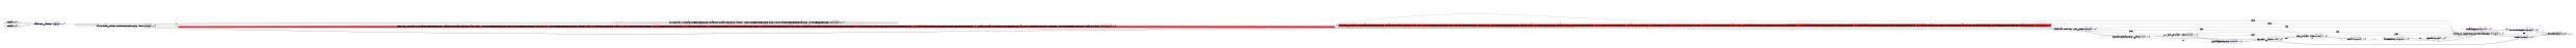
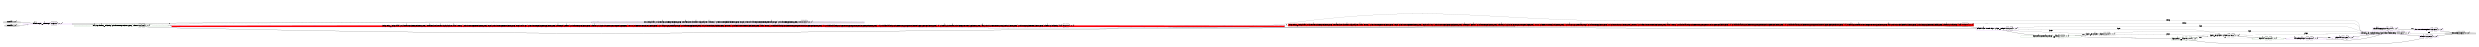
  digraph {
    rankdir=LR
    node [color=purple fillcolor=white shape=house style=filled]
    edge [arrowhead=odot style=bold]
    n1 [label="final Path tempDir = createTempDir()@@@3@@@['1', '1', '1']"]
    n2 [color=darkgreen label="final String nodeName = nodeSettings().get(Node.NODE_NAME_SETTING.getKey(),\"node_s_0\")@@@4@@@['1', '1', '0']"]
    n3 [fillcolor=lightgray label="return Settings.builder().put(ClusterName.CLUSTER_NAME_SETTING.getKey(),InternalTestCluster.clusterName(\"single-node-cluster\",randomLong())).put(Environment.PATH_HOME_SETTING.getKey(),tempDir).put(NetworkModule.TRANSPORT_TYPE_KEY,getTestTransportType()).put(Node.NODE_DATA_SETTING.getKey(),true)@@@4@@@['0', '0', '1']"]
    n4 [fillcolor=red label="Settings settings = Settings.builder().put(ClusterName.CLUSTER_NAME_SETTING.getKey(),InternalTestCluster.clusterName(\"single-node-cluster\",random().nextLong())).put(Environment.PATH_HOME_SETTING.getKey(),tempDir).put(Environment.PATH_REPO_SETTING.getKey(),tempDir.resolve(\"repo\")).put(Environment.PATH_SHARED_DATA_SETTING.getKey(),createTempDir().getParent()).put(Node.NODE_NAME_SETTING.getKey(),nodeName).put(ScriptService.SCRIPT_MAX_COMPILATIONS_RATE.getKey(),\"1000/1m\").put(EsExecutors.PROCESSORS_SETTING.getKey(),1).put(\"transport.type\",getTestTransportType()).put(Node.NODE_DATA_SETTING.getKey(),true).put(TestZenDiscovery.USE_ZEN2.getKey(),getUseZen2()).put(NodeEnvironment.NODE_ID_SEED_SETTING.getKey(),random().nextLong()).put(DiskThresholdSettings.CLUSTER_ROUTING_ALLOCATION_LOW_DISK_WATERMARK_SETTING.getKey(),\"1b\").put(DiskThresholdSettings.CLUSTER_ROUTING_ALLOCATION_HIGH_DISK_WATERMARK_SETTING.getKey(),\"1b\").put(DiskThresholdSettings.CLUSTER_ROUTING_ALLOCATION_DISK_FLOOD_STAGE_WATERMARK_SETTING.getKey(),\"1b\").put(HierarchyCircuitBreakerService.USE_REAL_MEMORY_USAGE_SETTING.getKey(),false).putList(DISCOVERY_ZEN_PING_UNICAST_HOSTS_SETTING.getKey()).putList(INITIAL_MASTER_NODES_SETTING.getKey(),nodeName).put(nodeSettings()).build()@@@5@@@['1', '0', '0']"]
    n5 [color=gray40 fillcolor=red label="Settings settings = Settings.builder().put(ClusterName.CLUSTER_NAME_SETTING.getKey(),InternalTestCluster.clusterName(\"single-node-cluster\",random().nextLong())).put(Environment.PATH_HOME_SETTING.getKey(),tempDir).put(Environment.PATH_REPO_SETTING.getKey(),tempDir.resolve(\"repo\")).put(Environment.PATH_SHARED_DATA_SETTING.getKey(),createTempDir().getParent()).put(Node.NODE_NAME_SETTING.getKey(),nodeName).put(ScriptService.SCRIPT_MAX_COMPILATIONS_RATE.getKey(),\"1000/1m\").put(EsExecutors.PROCESSORS_SETTING.getKey(),1).put(\"transport.type\",getTestTransportType()).put(Node.NODE_DATA_SETTING.getKey(),true).put(TestZenDiscovery.USE_ZEN2.getKey(),getUseZen2()).put(NodeEnvironment.NODE_ID_SEED_SETTING.getKey(),random().nextLong()).put(DiskThresholdSettings.CLUSTER_ROUTING_ALLOCATION_LOW_DISK_WATERMARK_SETTING.getKey(),\"1b\").put(DiskThresholdSettings.CLUSTER_ROUTING_ALLOCATION_HIGH_DISK_WATERMARK_SETTING.getKey(),\"1b\").put(DiskThresholdSettings.CLUSTER_ROUTING_ALLOCATION_DISK_FLOOD_STAGE_WATERMARK_SETTING.getKey(),\"1b\").put(HierarchyCircuitBreakerService.USE_REAL_MEMORY_USAGE_SETTING.getKey(),false).putList(DISCOVERY_SEED_HOSTS_SETTING.getKey()).putList(INITIAL_MASTER_NODES_SETTING.getKey(),nodeName).put(nodeSettings()).build()@@@5@@@['0', '1', '0']" shape=folder]
    n6 [label="addMockHttpTransport()@@@15@@@['1', '1', '0']"]
    n7 [label="Node node = new MockNode(settings,plugins,forbidPrivateIndexSettings())@@@18@@@['1', '1', '0']" shape=folder]
    n8 [label="plugins.add()@@@16@@@['1', '1', '0']" shape=octagon]
    n9 [label="node.start()@@@20@@@['1', '1', '0']" shape=folder]
    n10 [color=gray40 fillcolor=lightgray label="return node@@@25@@@['1', '1', '0']"]
    n11 [label="Collection<Class<? extends Plugin>> plugins = getPlugins()@@@6@@@['1', '1', '0']" shape=folder]
    n12 [label="NodeValidationException e@@@22@@@['1', '1', '0']" shape=folder]
    n13 [label="throw new RuntimeException(e)@@@23@@@['1', '1', '0']" shape=folder]
    n14 [color=darkgreen label="plugins.contains() == false@@@11@@@['1', '1', '0']" shape=folder]
    n15 [color=gray40 label="plugins = new ArrayList<>(plugins)@@@12@@@['1', '1', '0']" shape=octagon]
    n16 [color=darkgreen label="plugins.add()@@@13@@@['1', '1', '0']"]
    n17 [color=darkgreen label="plugins.contains(getTestTransportPlugin()) == false@@@7@@@['1', '1', '0']"]
-   n18 [label="plugins.add(getTestTransportPlugin())@@@9@@@['1', '1', '0']" shape=octagon]
    n19 [color=gray40 label="plugins = new ArrayList<>(plugins)@@@8@@@['1', '1', '0']" shape=folder]
    n20 [color=gray40 fillcolor=lightgray label="newNode['1', '0', '0']"]
    n21 [color=gray40 fillcolor=lightgray label="newNode['0', '1', '0']" shape=octagon]
    n1 -> n2 [arrowhead=onormal]
    n1 -> n3
    n2 -> n3 [arrowhead=onormal label=0 style=dashed]
    n2 -> n4 [arrowhead=onormal]
    n2 -> n5 [arrowhead=onormal]
    n4 -> n5 [label=0 style=dashed]
    n4 -> n7 [arrowhead=onormal label=settings style=solid]
    n4 -> n11
    n5 -> n7 [label=settings style=solid]
    n5 -> n11
    n6 -> n7
    n6 -> n8 [label=true style=dotted]
    n6 -> n8
    n7 -> n9
    n7 -> n10 [arrowhead=onormal label="node" style=solid]
    n8 -> n7 [arrowhead=onormal]
    n9 -> n10
    n11 -> n7 [arrowhead=onormal label=plugins style=solid]
    n11 -> n15 [arrowhead=onormal label=plugins style=solid]
    n11 -> n17
    n11 -> n19 [label=plugins style=solid]
    n12 -> n13 [label=true style=dotted]
    n12 -> n13
    n13 -> n10 [arrowhead=onormal]
    n14 -> n9
    n14 -> n15 [arrowhead=onormal]
    n14 -> n15 [label=true style=dotted]
    n14 -> n16 [label=true style=dotted]
    n15 -> n7 [arrowhead=onormal label=plugins style=solid]
    n15 -> n16
    n16 -> n6
    n17 -> n14
-   n17 -> n18 [arrowhead=onormal label=true style=dotted]
    n17 -> n19
    n17 -> n19 [label=true style=dotted]
-   n18 -> n14
    n19 -> n7 [arrowhead=onormal label=plugins style=solid]
    n19 -> n15 [arrowhead=onormal label=plugins style=solid]
-   n19 -> n18 [arrowhead=onormal]
    n20 -> n1
    n21 -> n1 [arrowhead=onormal]
  }
